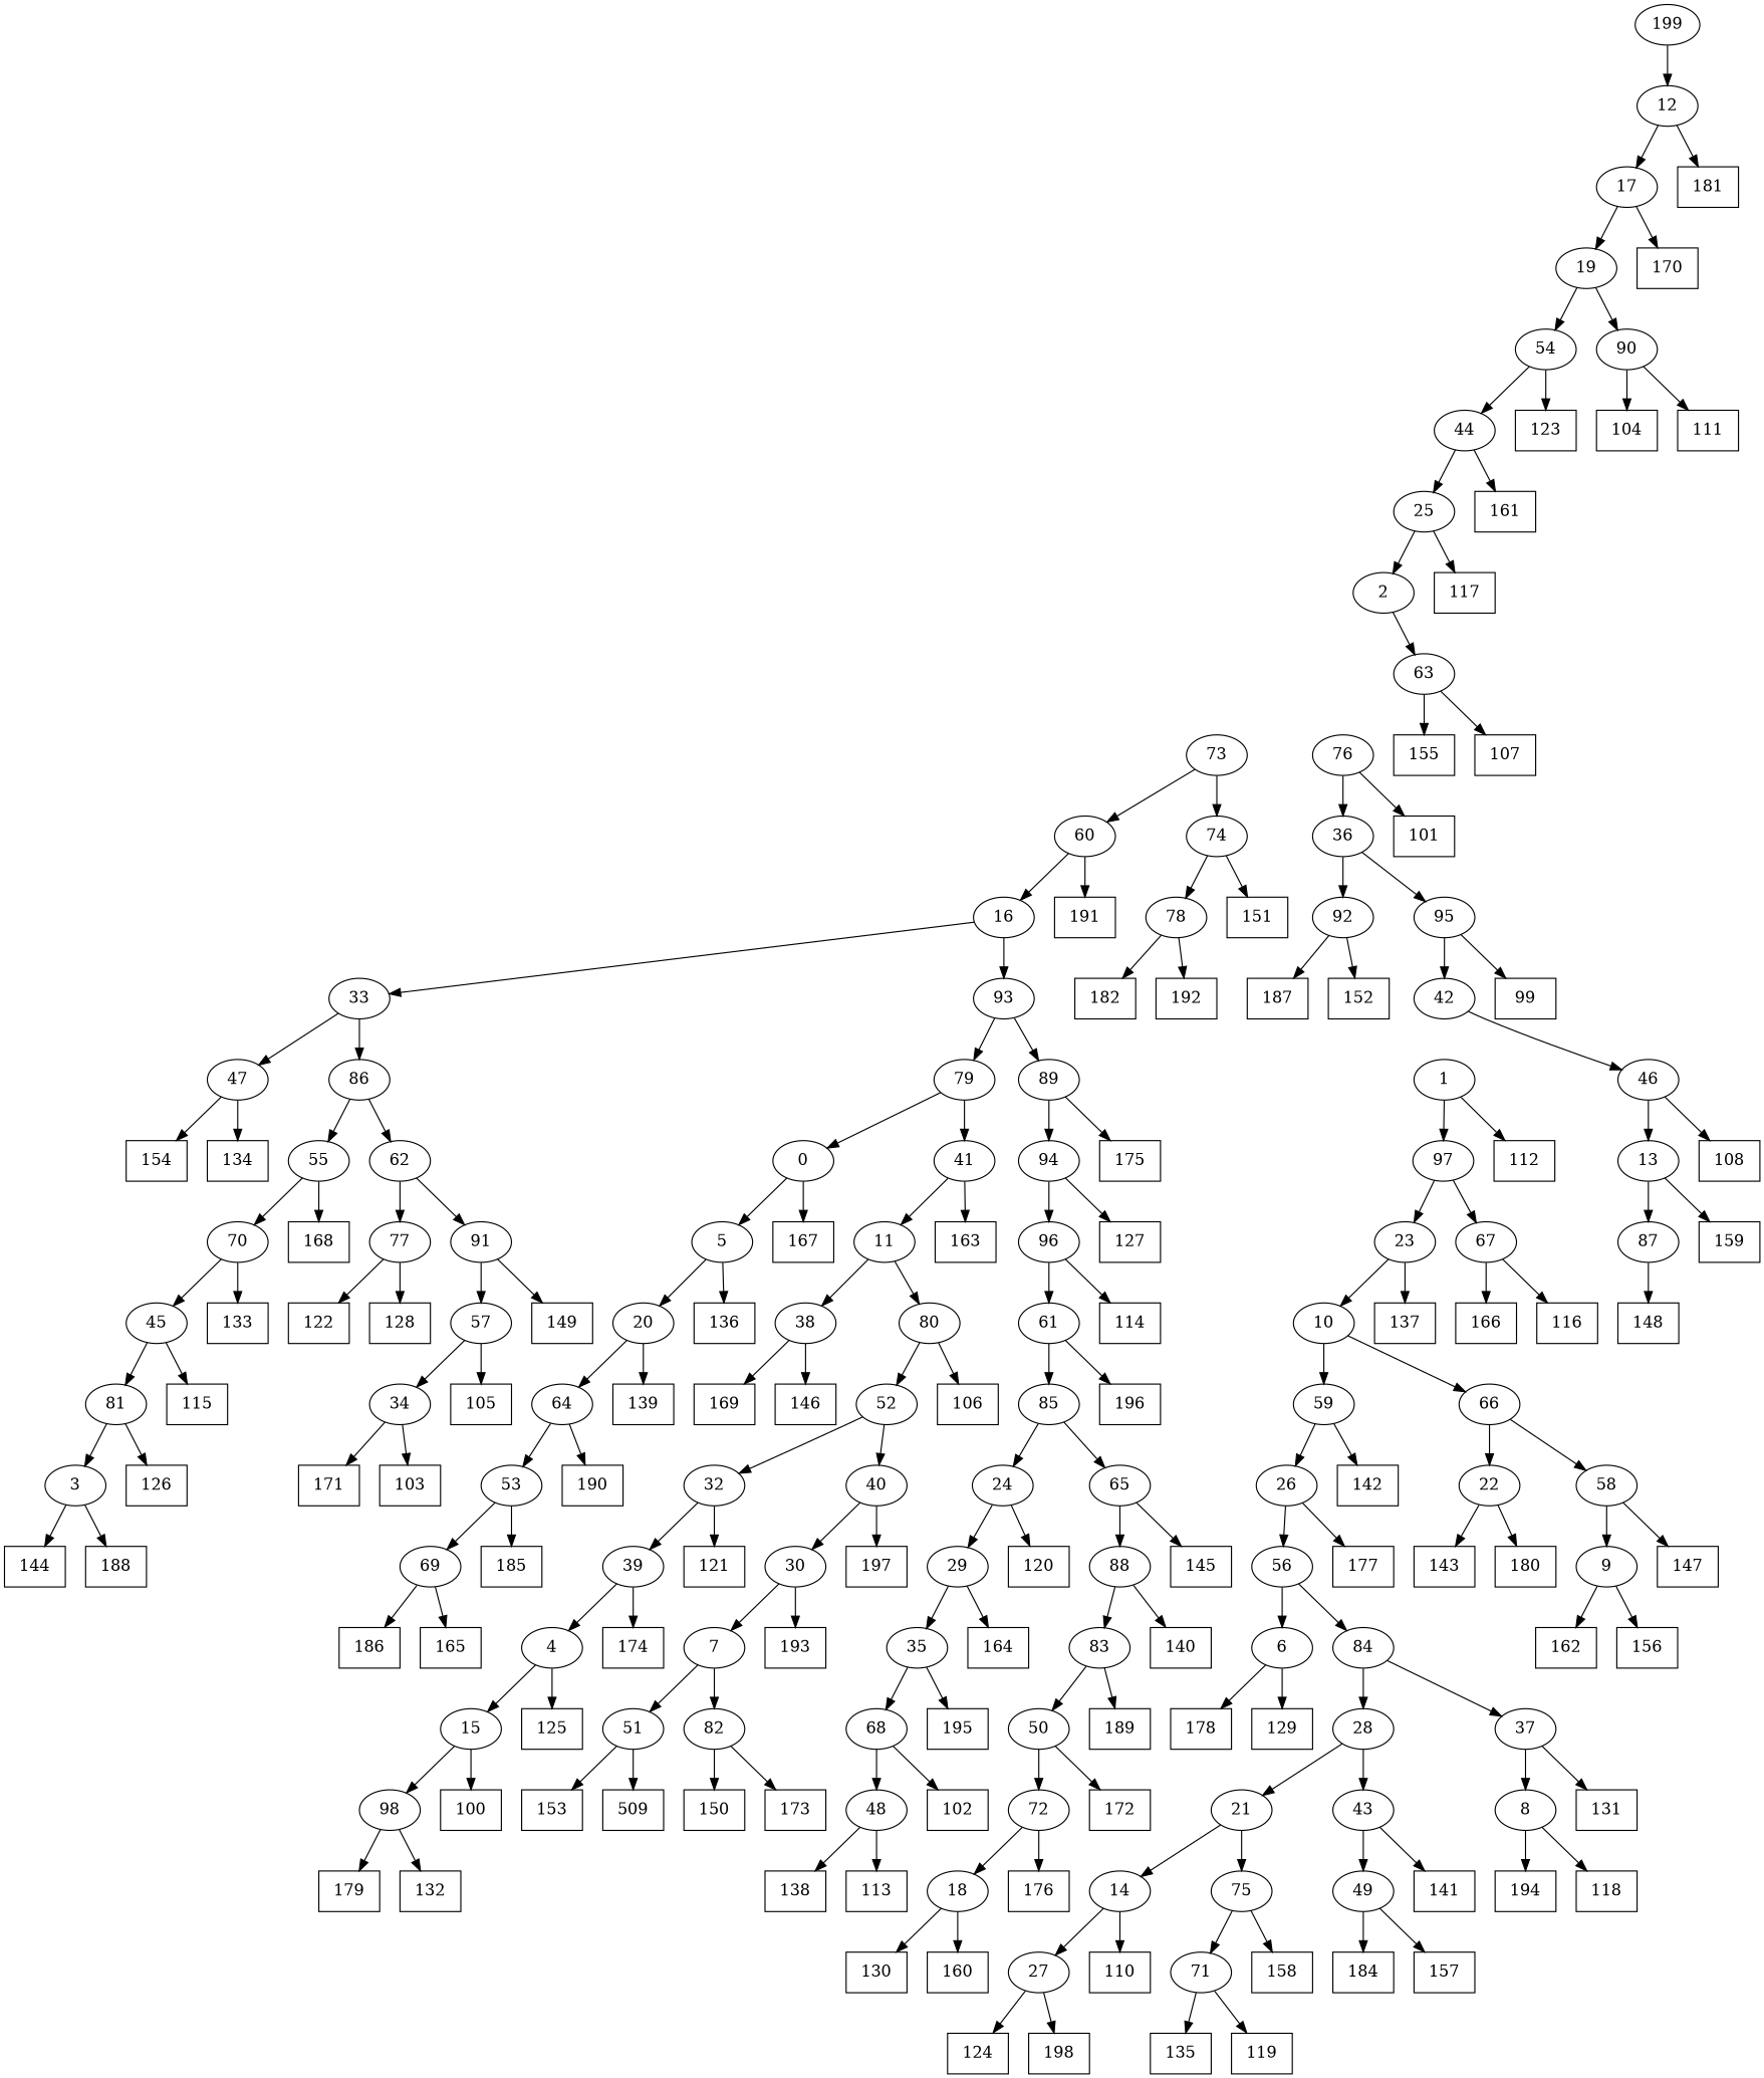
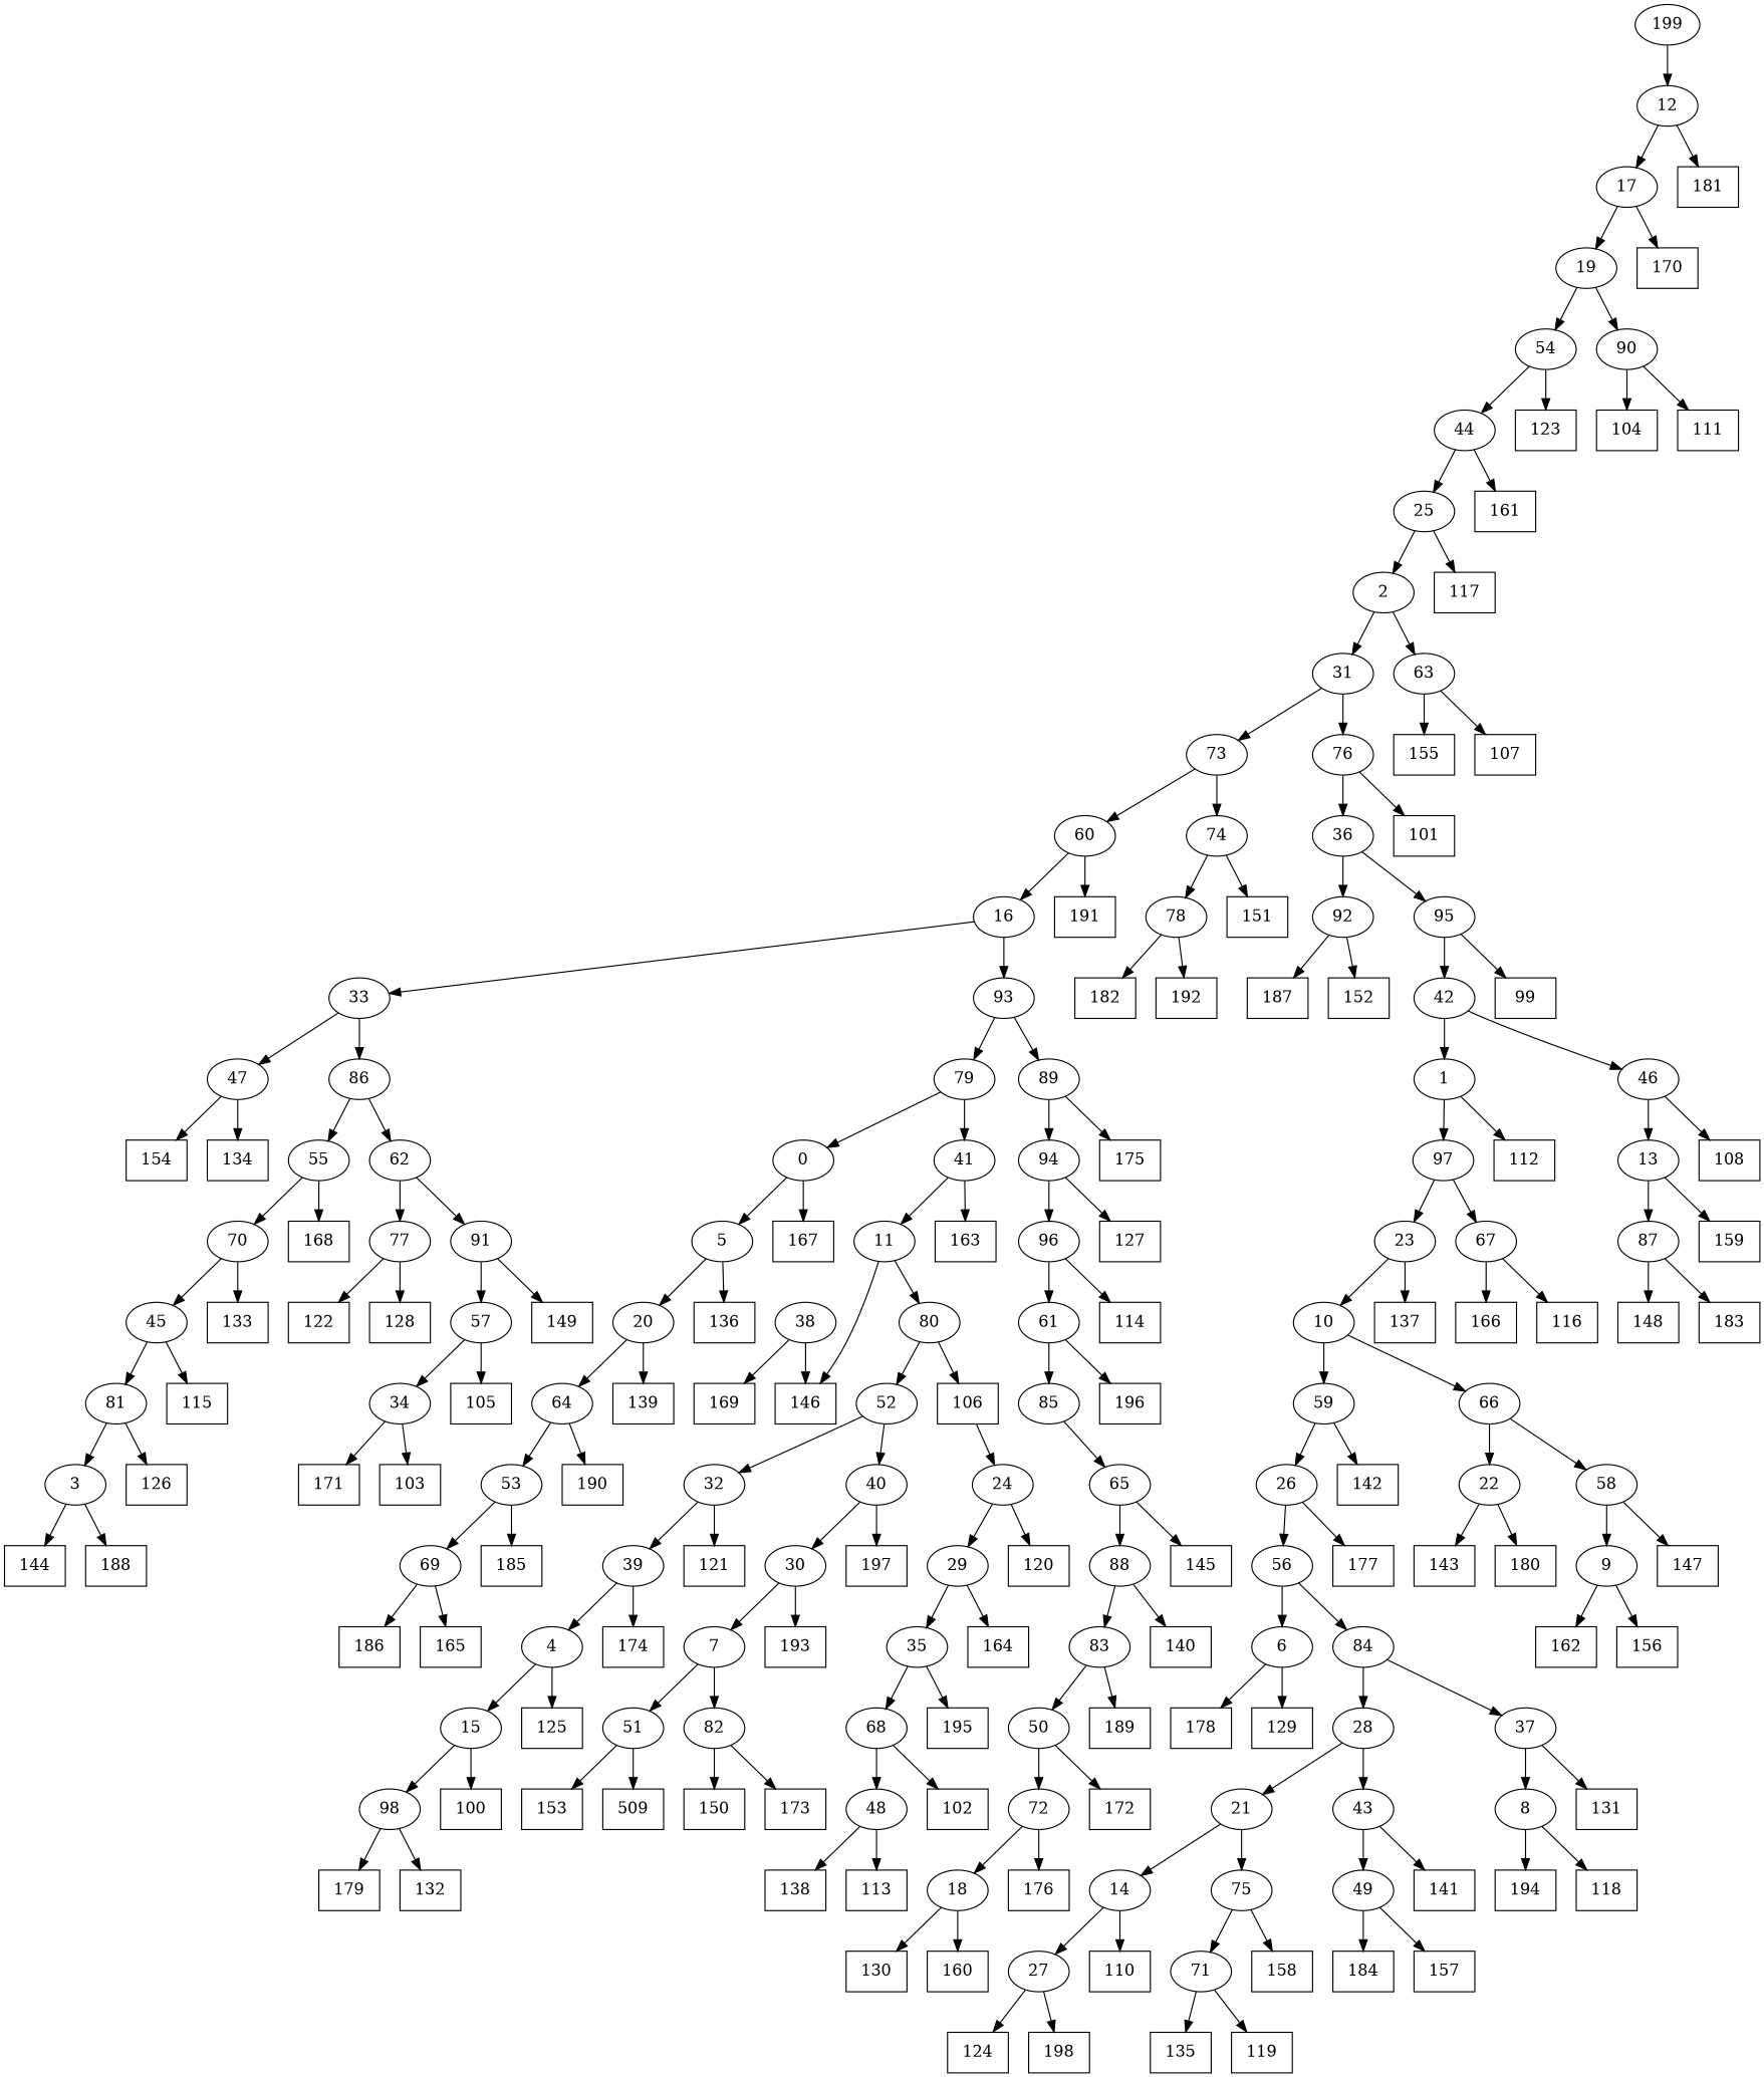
  digraph {
    n1 [label=0]
    n2 [label=5]
    n3 [label=167 shape=box]
    n4 [label=20]
    n5 [label=136 shape=box]
    n6 [label=1]
    n7 [label=97]
    n8 [label=112 shape=box]
    n9 [label=23]
    n10 [label=67]
    n11 [label=2]
+   n12 [label=31]
    n13 [label=63]
    n14 [label=73]
    n15 [label=76]
    n16 [label=155 shape=box]
    n17 [label=107 shape=box]
    n18 [label=3]
    n19 [label=144 shape=box]
    n20 [label=188 shape=box]
    n21 [label=4]
    n22 [label=15]
    n23 [label=125 shape=box]
    n24 [label=98]
    n25 [label=100 shape=box]
    n26 [label=64]
    n27 [label=139 shape=box]
    n28 [label=6]
    n29 [label=178 shape=box]
    n30 [label=129 shape=box]
    n31 [label=7]
    n32 [label=51]
    n33 [label=82]
    n34 [label=153 shape=box]
    n35 [label=509 shape=box]
    n36 [label=150 shape=box]
    n37 [label=173 shape=box]
    n38 [label=8]
    n39 [label=194 shape=box]
    n40 [label=118 shape=box]
    n41 [label=9]
    n42 [label=162 shape=box]
    n43 [label=156 shape=box]
    n44 [label=10]
    n45 [label=59]
    n46 [label=66]
    n47 [label=26]
    n48 [label=142 shape=box]
    n49 [label=22]
    n50 [label=58]
    n51 [label=11]
    n52 [label=38]
    n53 [label=80]
    n54 [label=169 shape=box]
    n55 [label=146 shape=box]
    n56 [label=52]
    n57 [label=106 shape=box]
    n58 [label=12]
    n59 [label=17]
    n60 [label=181 shape=box]
    n61 [label=19]
    n62 [label=170 shape=box]
    n63 [label=13]
    n64 [label=87]
    n65 [label=159 shape=box]
    n66 [label=148 shape=box]
+   n67 [label=183 shape=box]
    n68 [label=14]
    n69 [label=27]
    n70 [label=110 shape=box]
    n71 [label=124 shape=box]
    n72 [label=198 shape=box]
    n73 [label=179 shape=box]
    n74 [label=132 shape=box]
    n75 [label=16]
    n76 [label=33]
    n77 [label=93]
    n78 [label=47]
    n79 [label=86]
    n80 [label=79]
    n81 [label=89]
    n82 [label=54]
    n83 [label=90]
    n84 [label=18]
    n85 [label=130 shape=box]
    n86 [label=160 shape=box]
    n87 [label=44]
    n88 [label=123 shape=box]
    n89 [label=104 shape=box]
    n90 [label=111 shape=box]
    n91 [label=53]
    n92 [label=190 shape=box]
    n93 [label=21]
    n94 [label=75]
    n95 [label=71]
    n96 [label=158 shape=box]
    n97 [label=143 shape=box]
    n98 [label=180 shape=box]
    n99 [label=137 shape=box]
    n100 [label=24]
    n101 [label=29]
    n102 [label=120 shape=box]
    n103 [label=35]
    n104 [label=164 shape=box]
    n105 [label=25]
    n106 [label=117 shape=box]
    n107 [label=56]
    n108 [label=177 shape=box]
    n109 [label=84]
    n110 [label=28]
    n111 [label=43]
    n112 [label=49]
    n113 [label=141 shape=box]
    n114 [label=68]
    n115 [label=195 shape=box]
    n116 [label=30]
    n117 [label=193 shape=box]
    n118 [label=60]
    n119 [label=74]
    n120 [label=36]
    n121 [label=101 shape=box]
    n122 [label=32]
    n123 [label=39]
    n124 [label=121 shape=box]
    n125 [label=174 shape=box]
    n126 [label=154 shape=box]
    n127 [label=134 shape=box]
    n128 [label=55]
    n129 [label=62]
    n130 [label=34]
    n131 [label=171 shape=box]
    n132 [label=103 shape=box]
    n133 [label=48]
    n134 [label=102 shape=box]
    n135 [label=92]
    n136 [label=95]
    n137 [label=187 shape=box]
    n138 [label=152 shape=box]
    n139 [label=42]
    n140 [label=99 shape=box]
    n141 [label=37]
    n142 [label=131 shape=box]
    n143 [label=40]
    n144 [label=197 shape=box]
    n145 [label=41]
    n146 [label=163 shape=box]
    n147 [label=46]
    n148 [label=108 shape=box]
    n149 [label=184 shape=box]
    n150 [label=157 shape=box]
    n151 [label=161 shape=box]
    n152 [label=45]
    n153 [label=81]
    n154 [label=115 shape=box]
    n155 [label=126 shape=box]
    n156 [label=138 shape=box]
    n157 [label=113 shape=box]
    n158 [label=50]
    n159 [label=72]
    n160 [label=172 shape=box]
    n161 [label=176 shape=box]
    n162 [label=69]
    n163 [label=185 shape=box]
    n164 [label=186 shape=box]
    n165 [label=165 shape=box]
    n166 [label=70]
    n167 [label=168 shape=box]
    n168 [label=133 shape=box]
    n169 [label=57]
    n170 [label=105 shape=box]
    n171 [label=147 shape=box]
    n172 [label=191 shape=box]
    n173 [label=61]
    n174 [label=85]
    n175 [label=196 shape=box]
    n176 [label=65]
    n177 [label=77]
    n178 [label=91]
    n179 [label=122 shape=box]
    n180 [label=128 shape=box]
    n181 [label=149 shape=box]
    n182 [label=88]
    n183 [label=145 shape=box]
    n184 [label=83]
    n185 [label=140 shape=box]
    n186 [label=166 shape=box]
    n187 [label=116 shape=box]
    n188 [label=135 shape=box]
    n189 [label=119 shape=box]
    n190 [label=78]
    n191 [label=151 shape=box]
    n192 [label=182 shape=box]
    n193 [label=192 shape=box]
    n194 [label=189 shape=box]
    n195 [label=94]
    n196 [label=175 shape=box]
    n197 [label=96]
    n198 [label=127 shape=box]
    n199 [label=114 shape=box]
    n200 [label=199]
    n1 -> n2
    n1 -> n3
    n2 -> n4
    n2 -> n5
    n4 -> n26
    n4 -> n27
    n6 -> n7
    n6 -> n8
    n7 -> n9
    n7 -> n10
    n9 -> n44
    n9 -> n99
    n10 -> n186
    n10 -> n187
+   n11 -> n12
    n11 -> n13
+   n12 -> n14
+   n12 -> n15
    n13 -> n16
    n13 -> n17
    n14 -> n118
    n14 -> n119
    n15 -> n120
    n15 -> n121
    n18 -> n19
    n18 -> n20
    n21 -> n22
    n21 -> n23
    n22 -> n24
    n22 -> n25
    n24 -> n73
    n24 -> n74
    n26 -> n91
    n26 -> n92
    n28 -> n29
    n28 -> n30
    n31 -> n32
    n31 -> n33
    n32 -> n34
    n32 -> n35
    n33 -> n36
    n33 -> n37
    n38 -> n39
    n38 -> n40
    n41 -> n42
    n41 -> n43
    n44 -> n45
    n44 -> n46
    n45 -> n47
    n45 -> n48
    n46 -> n49
    n46 -> n50
    n47 -> n107
    n47 -> n108
    n49 -> n97
    n49 -> n98
    n50 -> n41
    n50 -> n171
-   n51 -> n52
+   n51 -> n55
    n51 -> n53
    n52 -> n54
    n52 -> n55
    n53 -> n56
    n53 -> n57
    n56 -> n122
    n56 -> n143
    n58 -> n59
    n58 -> n60
    n59 -> n61
    n59 -> n62
    n61 -> n82
    n61 -> n83
    n63 -> n64
    n63 -> n65
    n64 -> n66
+   n64 -> n67
    n68 -> n69
    n68 -> n70
    n69 -> n71
    n69 -> n72
    n75 -> n76
    n75 -> n77
    n76 -> n78
    n76 -> n79
    n77 -> n80
    n77 -> n81
    n78 -> n126
    n78 -> n127
    n79 -> n128
    n79 -> n129
    n80 -> n1
    n80 -> n145
    n81 -> n195
    n81 -> n196
    n82 -> n87
    n82 -> n88
    n83 -> n89
    n83 -> n90
    n84 -> n85
    n84 -> n86
    n87 -> n105
    n87 -> n151
    n91 -> n162
    n91 -> n163
    n93 -> n68
    n93 -> n94
    n94 -> n95
    n94 -> n96
    n95 -> n188
    n95 -> n189
    n100 -> n101
    n100 -> n102
    n101 -> n103
    n101 -> n104
    n103 -> n114
    n103 -> n115
    n105 -> n11
    n105 -> n106
    n107 -> n28
    n107 -> n109
    n109 -> n110
    n109 -> n141
    n110 -> n93
    n110 -> n111
    n111 -> n112
    n111 -> n113
    n112 -> n149
    n112 -> n150
    n114 -> n133
    n114 -> n134
    n116 -> n31
    n116 -> n117
    n118 -> n75
    n118 -> n172
    n119 -> n190
    n119 -> n191
    n120 -> n135
    n120 -> n136
    n122 -> n123
    n122 -> n124
    n123 -> n21
    n123 -> n125
    n128 -> n166
    n128 -> n167
    n129 -> n177
    n129 -> n178
    n130 -> n131
    n130 -> n132
    n133 -> n156
    n133 -> n157
    n135 -> n137
    n135 -> n138
    n136 -> n139
    n136 -> n140
+   n139 -> n6
    n139 -> n147
    n141 -> n38
    n141 -> n142
    n143 -> n116
    n143 -> n144
    n145 -> n51
    n145 -> n146
    n147 -> n63
    n147 -> n148
    n152 -> n153
    n152 -> n154
    n153 -> n18
    n153 -> n155
    n158 -> n159
    n158 -> n160
    n159 -> n84
    n159 -> n161
    n162 -> n164
    n162 -> n165
    n166 -> n152
    n166 -> n168
    n169 -> n130
    n169 -> n170
    n173 -> n174
    n173 -> n175
-   n174 -> n100
+   n57 -> n100
    n174 -> n176
    n176 -> n182
    n176 -> n183
    n177 -> n179
    n177 -> n180
    n178 -> n169
    n178 -> n181
    n182 -> n184
    n182 -> n185
    n184 -> n158
    n184 -> n194
    n190 -> n192
    n190 -> n193
    n195 -> n197
    n195 -> n198
    n197 -> n173
    n197 -> n199
    n200 -> n58
  }
